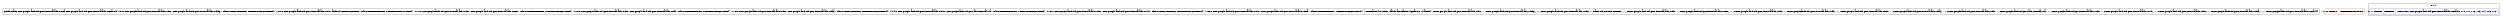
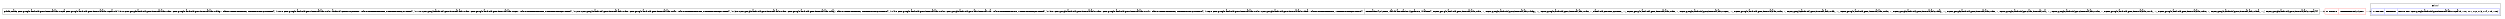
  digraph {
    rankdir=LR
    node [shape=record]
    n1 [color=blue label="{1\:\ 0x000e|RETURN\l|return new com.google.android.gms.internal.ads.zzcea(r9, r10, r11, r12, r13, r14, r15, r16)\l}"]
-   n2 [color=red label="{0\:\ 0x0000|MTH_ENTER_BLOCK\l}"]
+   n2 [color=red label="{0\:\ 0x0000|MTH_ENTER_SYSTEM\l}"]
    n3 [label="{public static com.google.android.gms.internal.ads.zzcea com.google.android.gms.internal.ads.zzcea.zzb((r9v0 com.google.android.gms.internal.ads.zzdtt\<com.google.android.gms.internal.ads.zzbhg\> A[IMMUTABLE_TYPE, METHOD_ARGUMENT]), (r10v0 com.google.android.gms.internal.ads.zzdtt\<android.content.Context\> A[IMMUTABLE_TYPE, METHOD_ARGUMENT]), (r11v0 com.google.android.gms.internal.ads.zzdtt\<com.google.android.gms.internal.ads.zzcxu\> A[IMMUTABLE_TYPE, METHOD_ARGUMENT]), (r12v0 com.google.android.gms.internal.ads.zzdtt\<com.google.android.gms.internal.ads.zzdh\> A[IMMUTABLE_TYPE, METHOD_ARGUMENT]), (r13v0 com.google.android.gms.internal.ads.zzdtt\<com.google.android.gms.internal.ads.zzbaj\> A[IMMUTABLE_TYPE, METHOD_ARGUMENT]), (r14v0 com.google.android.gms.internal.ads.zzdtt\<com.google.android.gms.ads.internal.zza\> A[IMMUTABLE_TYPE, METHOD_ARGUMENT]), (r15v0 com.google.android.gms.internal.ads.zzdtt\<com.google.android.gms.internal.ads.zzwh\> A[IMMUTABLE_TYPE, METHOD_ARGUMENT]), (r16v0 com.google.android.gms.internal.ads.zzdtt\<com.google.android.gms.internal.ads.zzbta\> A[IMMUTABLE_TYPE, METHOD_ARGUMENT]))  | Annotation[SYSTEM, dalvik.annotation.Signature, \{value=[(, Lcom\/google\/android\/gms\/internal\/ads\/zzdtt, \<, Lcom\/google\/android\/gms\/internal\/ads\/zzbhg;, \>;, Lcom\/google\/android\/gms\/internal\/ads\/zzdtt, \<, Landroid\/content\/Context;, \>;, Lcom\/google\/android\/gms\/internal\/ads\/zzdtt, \<, Lcom\/google\/android\/gms\/internal\/ads\/zzcxu;, \>;, Lcom\/google\/android\/gms\/internal\/ads\/zzdtt, \<, Lcom\/google\/android\/gms\/internal\/ads\/zzdh;, \>;, Lcom\/google\/android\/gms\/internal\/ads\/zzdtt, \<, Lcom\/google\/android\/gms\/internal\/ads\/zzbaj;, \>;, Lcom\/google\/android\/gms\/internal\/ads\/zzdtt, \<, Lcom\/google\/android\/gms\/ads\/internal\/zza;, \>;, Lcom\/google\/android\/gms\/internal\/ads\/zzdtt, \<, Lcom\/google\/android\/gms\/internal\/ads\/zzwh;, \>;, Lcom\/google\/android\/gms\/internal\/ads\/zzdtt, \<, Lcom\/google\/android\/gms\/internal\/ads\/zzbta;, \>;), Lcom\/google\/android\/gms\/internal\/ads\/zzcea;]\}]\l}"]
    subgraph cluster_1 {
      label="R(1:1)"
      n1
    }
    n2 -> n1
    n3 -> n2
  }
